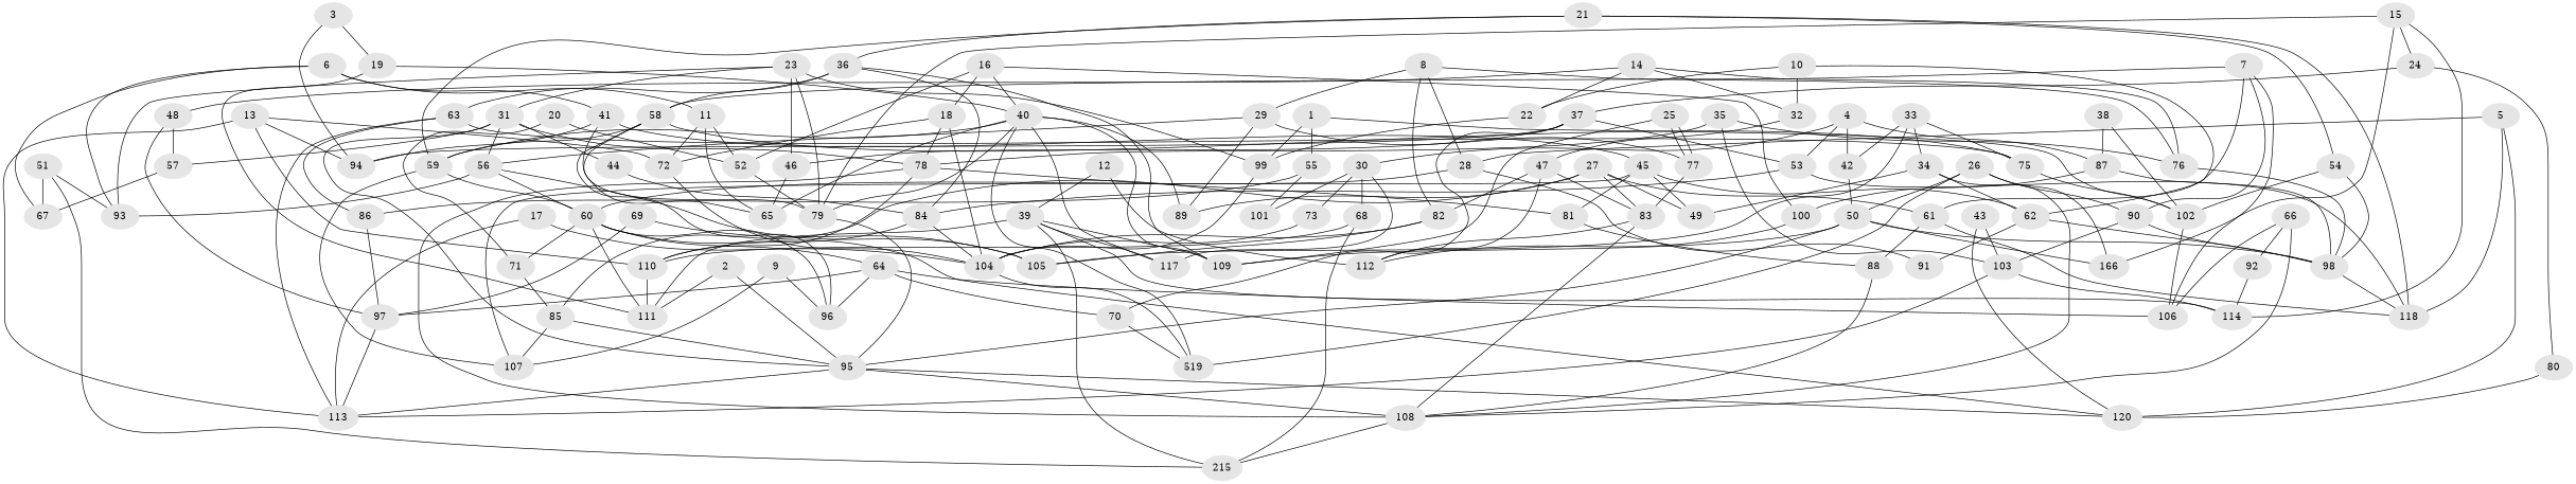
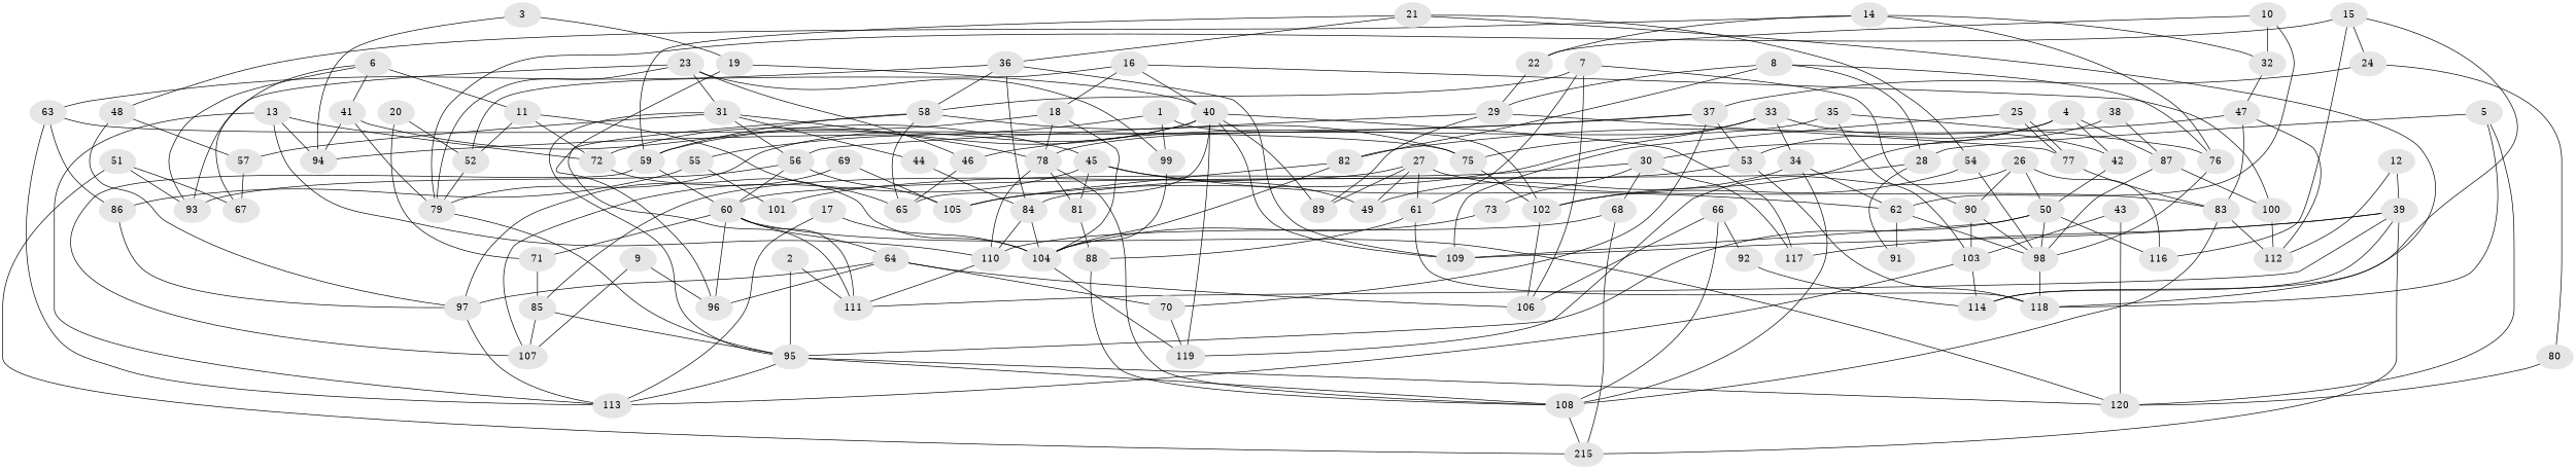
  graph {
    node [color=gray90 style=filled]
    1
    55
    99
    102
    101
    86
    104
    106
    2
    95
    111
    120
    113
    108
    3
    19
    94
    40
    4
    30
    42
    53
    87
    73
    117
    68
    50
    118
    84
    100
    98
    5
    28
    60
    91
    6
    11
    41
    67
    93
    52
    65
    72
    79
    45
    7
    58
    61
    90
    96
    59
    75
    88
    103
    8
    29
    76
    82
    77
    89
    56
    105
    9
    107
    10
    22
    32
    62
    47
    12
    39
    112
    114
    109
    n75 [label=215]
    13
    110
    14
    48
    57
    97
    15
    24
-   116 [label=166]
+   116
    37
    80
    16
    18
    78
-   119 [label=519]
+   119
    17
    81
    20
    71
    85
    21
    36
    54
    63
    23
    31
    46
    44
    70
    25
    83
    26
    27
    49
    64
    33
    34
    35
    38
    43
    51
    66
    92
    69
    1 -- 55
    1 -- 99
    1 -- 102
    55 -- 101
    55 -- 86
    99 -- 104
    102 -- 106
    86 -- 97
    104 -- 119
    2 -- 95
    2 -- 111
    95 -- 120
    95 -- 113
    95 -- 108
    108 -- n75
    3 -- 19
    3 -- 94
    19 -- 111
    19 -- 40
    40 -- 117
    40 -- 65
    40 -- 79
    40 -- 59
    40 -- 89
    40 -- 109
    40 -- 119
    4 -- 30
    4 -- 42
    4 -- 53
    4 -- 87
    30 -- 101
    30 -- 73
    30 -- 117
    30 -- 68
    42 -- 50
    53 -- 118
    53 -- 84
    87 -- 100
    87 -- 98
    73 -- 104
    68 -- n75
    68 -- 110
    50 -- 95
    50 -- 98
    50 -- 109
    50 -- 116
    84 -- 104
    84 -- 110
    100 -- 112
    98 -- 118
    5 -- 120
    5 -- 118
    5 -- 28
    28 -- 60
    28 -- 91
    60 -- 111
    60 -- 120
    60 -- 96
    60 -- 71
    60 -- 64
    6 -- 11
    6 -- 41
    6 -- 67
    6 -- 93
    11 -- 52
    11 -- 65
    11 -- 72
    41 -- 94
    41 -- 79
    41 -- 45
    52 -- 79
    72 -- 104
    79 -- 95
    45 -- 107
    45 -- 62
    45 -- 81
    45 -- 49
    7 -- 106
    7 -- 58
    7 -- 61
    7 -- 90
    58 -- 65
    58 -- 96
    58 -- 59
    58 -- 75
    61 -- 118
    61 -- 88
    90 -- 98
    90 -- 103
    59 -- 60
    59 -- 107
    75 -- 102
    88 -- 108
    103 -- 113
    103 -- 114
    8 -- 28
    8 -- 29
    8 -- 76
    8 -- 82
    29 -- 77
    29 -- 89
    29 -- 56
    76 -- 98
    82 -- 104
    82 -- 105
    77 -- 83
    56 -- 60
    56 -- 93
    56 -- 105
    9 -- 96
    9 -- 107
    10 -- 22
    10 -- 32
    10 -- 62
-   22 -- 99
+   22 -- 29
    32 -- 47
    62 -- 98
    62 -- 91
    47 -- 82
    47 -- 112
    47 -- 83
    12 -- 39
    12 -- 112
    39 -- 111
    39 -- 117
    39 -- 114
    39 -- 109
    39 -- n75
    13 -- 113
    13 -- 94
    13 -- 72
    13 -- 110
    110 -- 111
    14 -- 76
    14 -- 22
    14 -- 32
    14 -- 48
    48 -- 57
    48 -- 97
    57 -- 67
    97 -- 113
    15 -- 79
    15 -- 114
    15 -- 24
    15 -- 116
    24 -- 37
    24 -- 80
    37 -- 94
    37 -- 53
    37 -- 46
    37 -- 70
    80 -- 120
    16 -- 40
    16 -- 100
    16 -- 52
    16 -- 18
    18 -- 104
    18 -- 72
    18 -- 78
    78 -- 108
    78 -- 110
    78 -- 81
    17 -- 104
    17 -- 113
    81 -- 88
    20 -- 52
    20 -- 71
    71 -- 85
    85 -- 95
    85 -- 107
    21 -- 118
    21 -- 59
    21 -- 36
    21 -- 54
    36 -- 84
    36 -- 58
    36 -- 109
    36 -- 63
    54 -- 102
    54 -- 98
    63 -- 86
    63 -- 113
    63 -- 75
    23 -- 99
    23 -- 93
    23 -- 79
    23 -- 31
    23 -- 46
    31 -- 95
    31 -- 56
    31 -- 57
    31 -- 78
    31 -- 44
    46 -- 65
    44 -- 84
    70 -- 119
    25 -- 77
    25 -- 77
    25 -- 109
    83 -- 108
    83 -- 112
    26 -- 50
    26 -- 90
    26 -- 116
    26 -- 119
    27 -- 61
    27 -- 89
    27 -- 85
    27 -- 83
    27 -- 49
    64 -- 106
    64 -- 96
    64 -- 97
    64 -- 70
    33 -- 42
    33 -- 75
    33 -- 105
    33 -- 34
    34 -- 108
    34 -- 62
    34 -- 49
    35 -- 103
    35 -- 76
    35 -- 78
    38 -- 102
    38 -- 87
    43 -- 120
    43 -- 103
    51 -- 67
    51 -- 93
    51 -- n75
    66 -- 106
    66 -- 108
    66 -- 92
    92 -- 114
    69 -- 105
    69 -- 97
  }
